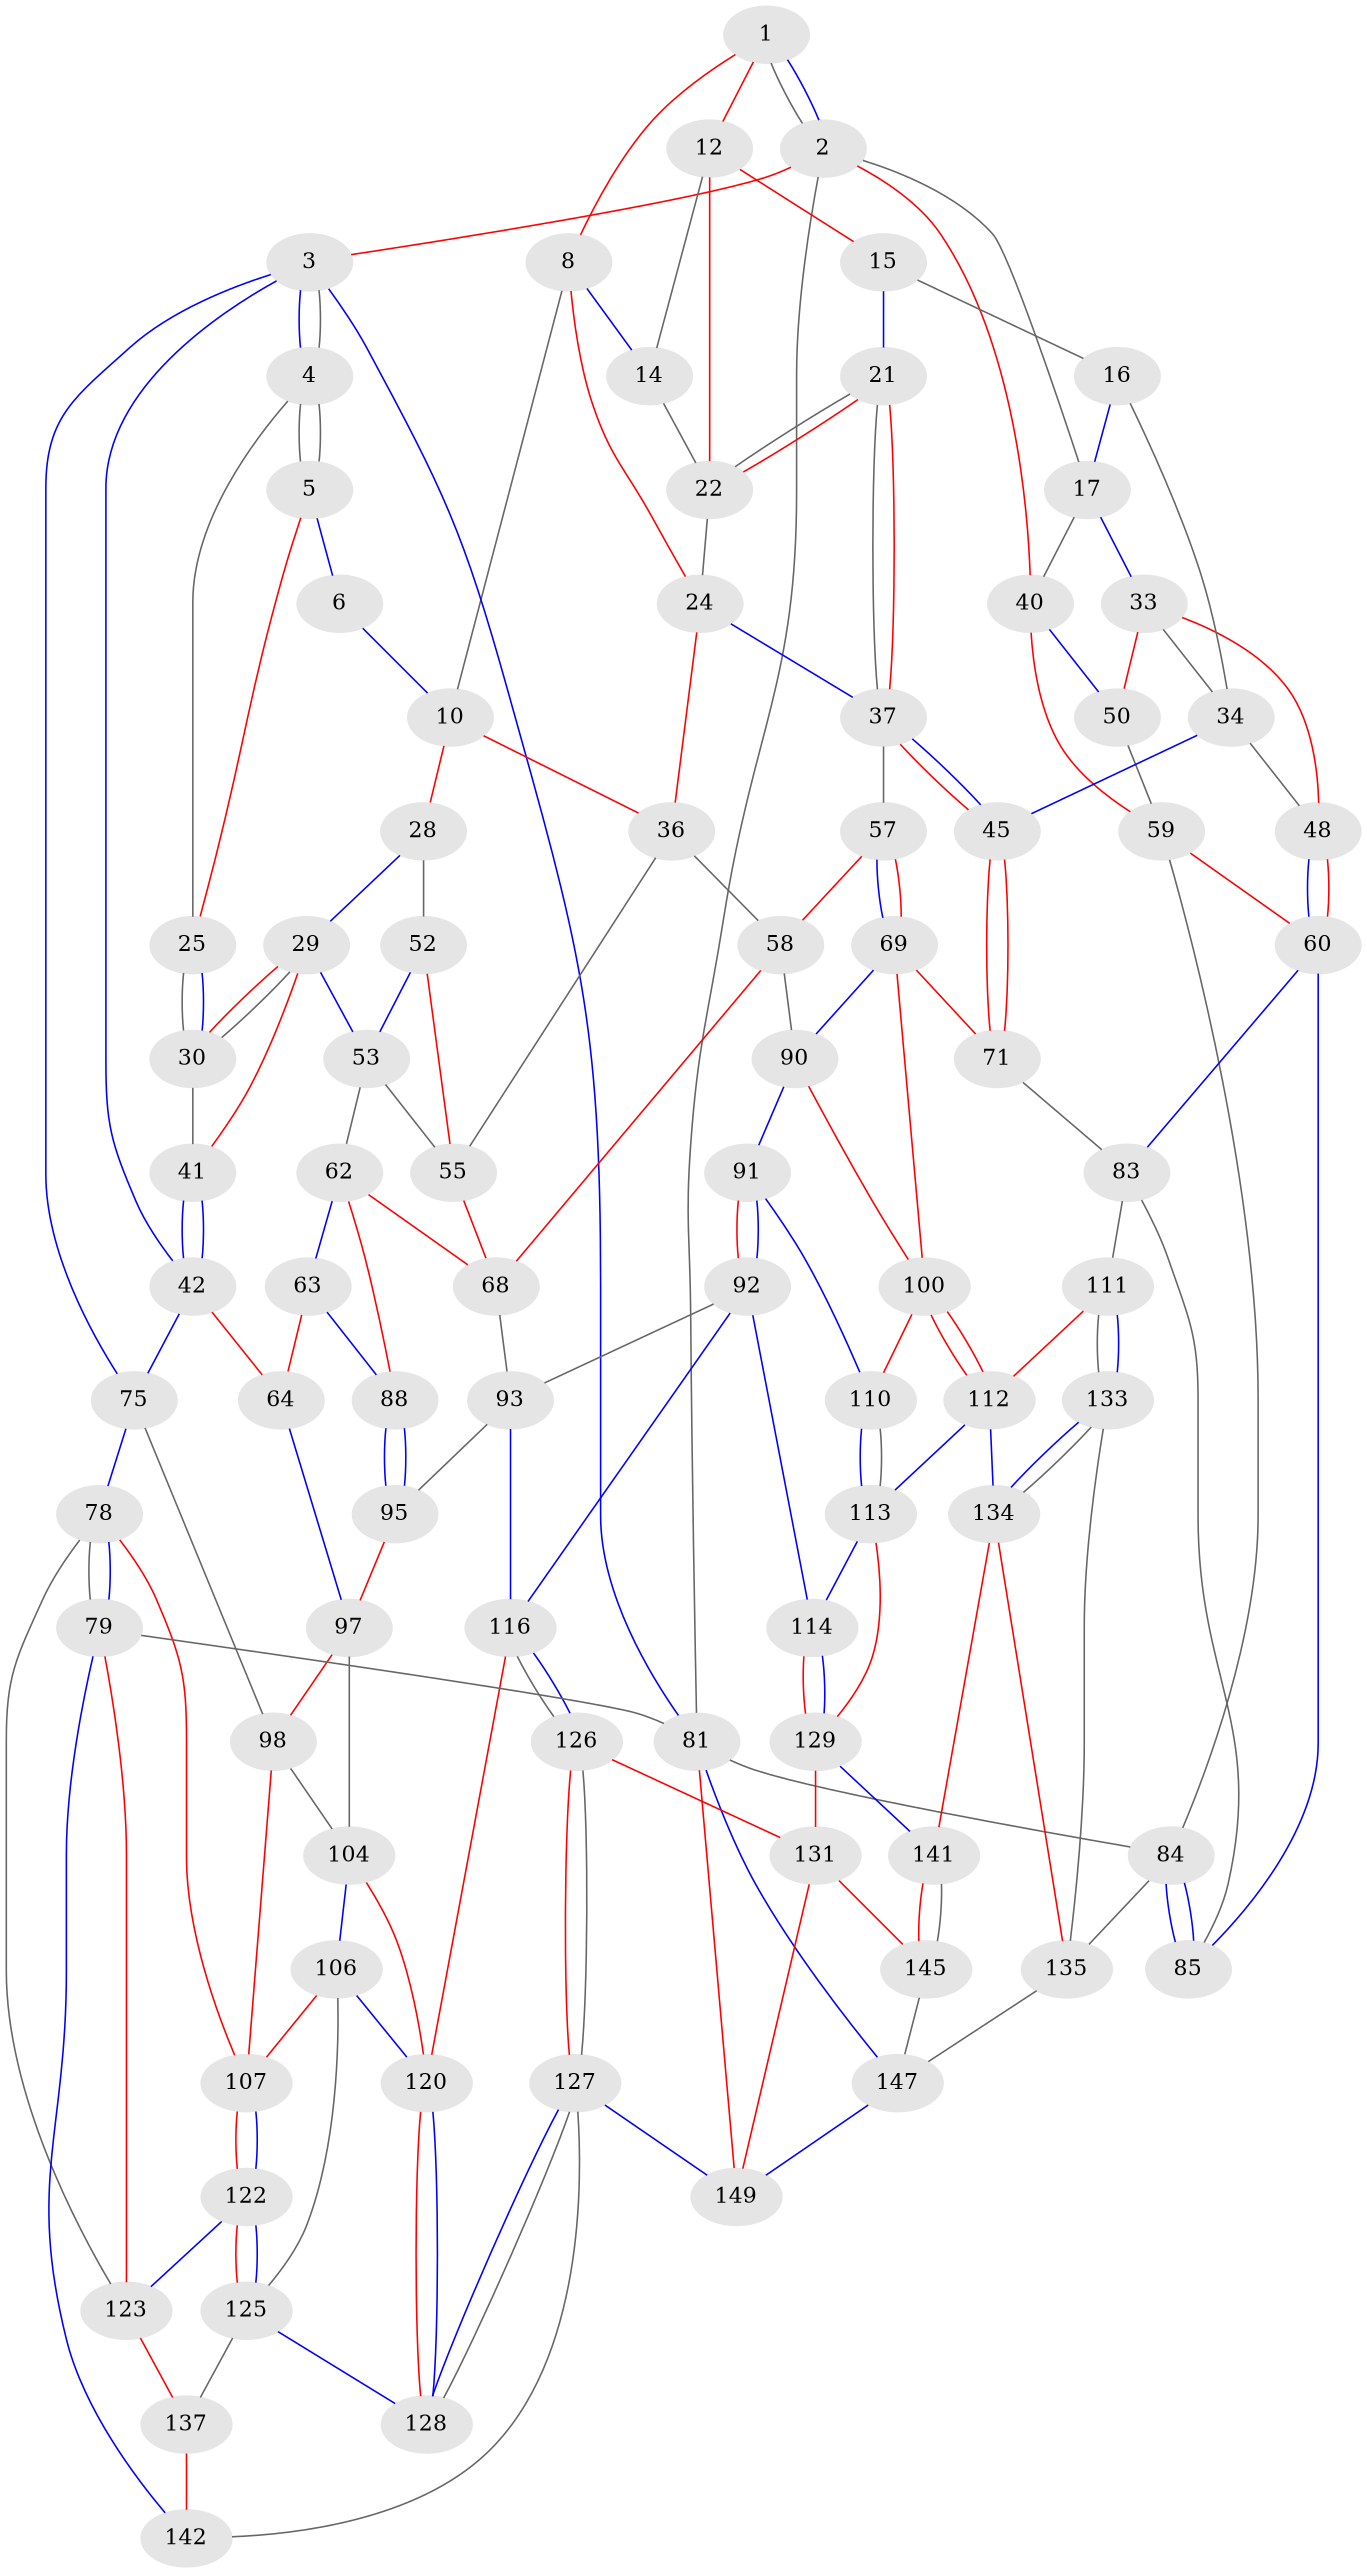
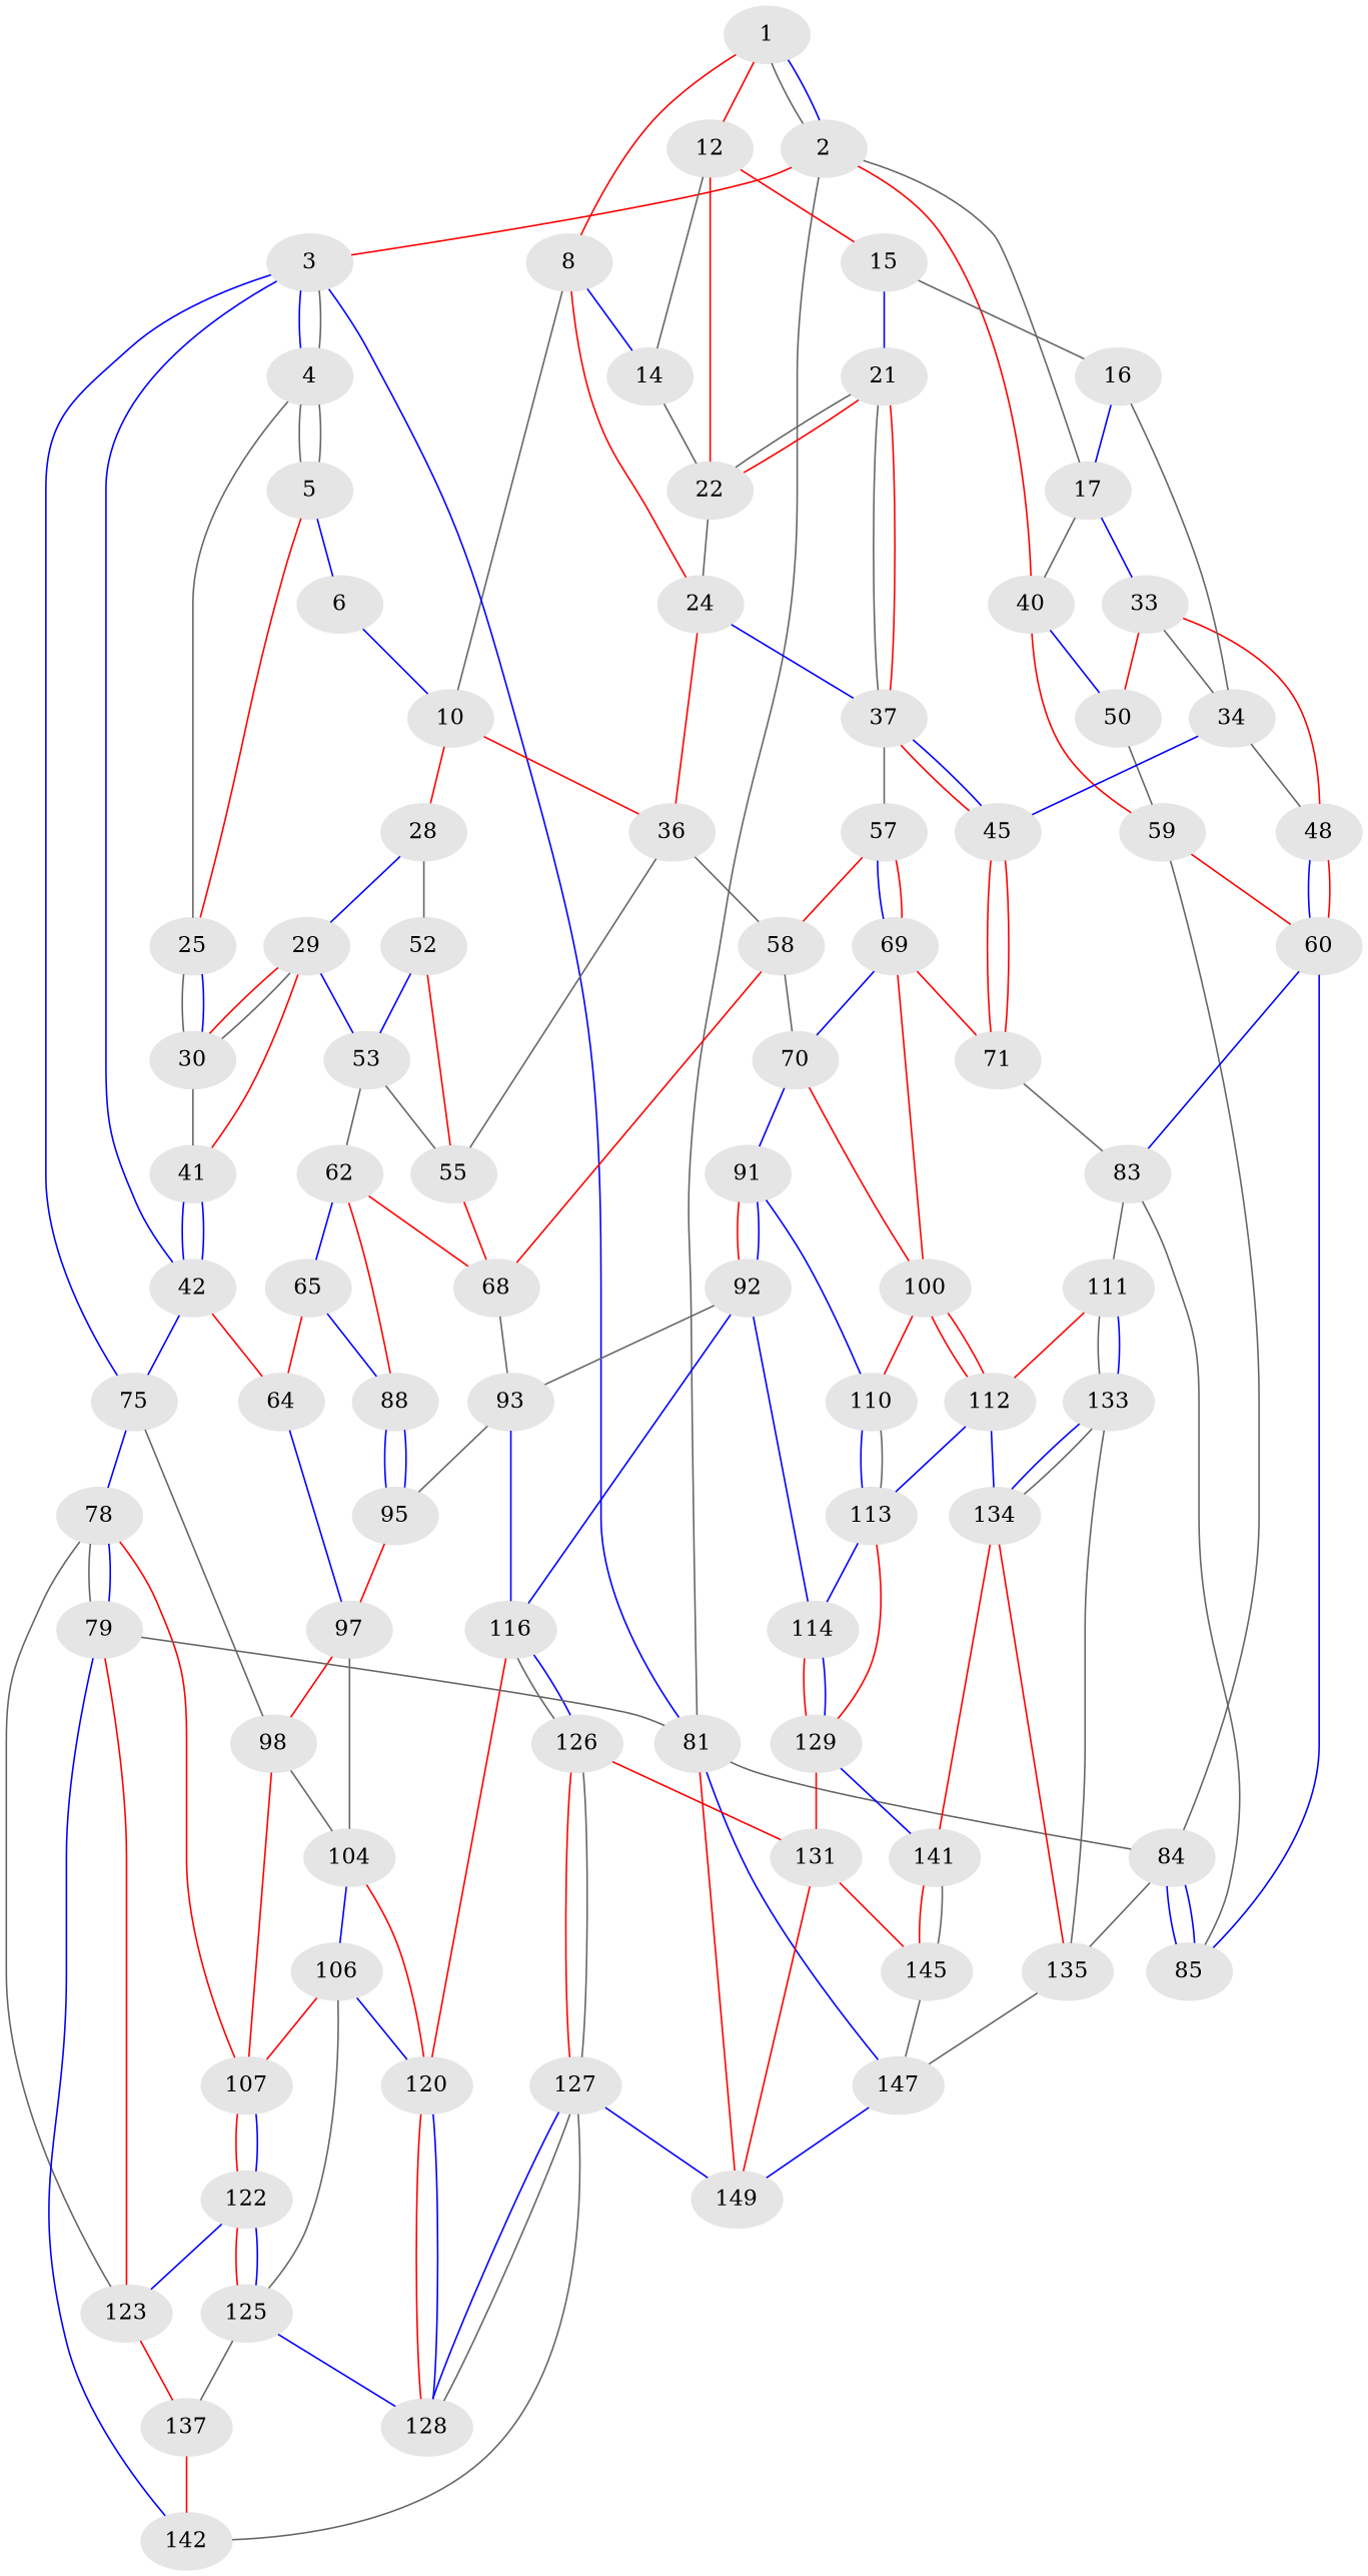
  graph {
    node [color=gray90 style=filled]
    edge [color=red]
    1 [super="+7"]
    2 [super="+18"]
    8 [super="+9"]
    12 [super="+13"]
    3 [super="+43"]
    17 [super="+32"]
    40 [super="+49"]
    81 [super="+86"]
    10 [super="+27"]
    14
    24 [super="+35"]
    15 [super="+20"]
    22 [super="+23"]
    4
    42 [super="+65"]
    75 [super="+76"]
    33 [super="+47"]
    50
    59 [super="+77"]
    84 [super="+87"]
    147 [super="+148"]
    149 [super="+150"]
    5 [super="+19"]
    25 [super="+26"]
    64 [super="+96"]
    78 [super="+109"]
    98 [super="+99"]
    6 [super="+11"]
    30 [super="+39"]
    28 [super="+51"]
    36 [super="+54"]
    37 [super="+38"]
    29 [super="+46"]
    52 [super="+56"]
    55 [super="+66"]
    58 [super="+67"]
    16 [super="+31"]
    21
    34 [super="+44"]
    48
    45
    57
    41
    53 [super="+61"]
    62 [super="+74"]
    60 [super="+82"]
    71
    68 [super="+73"]
-   70 [super="+90" label=90]
+   70 [super="+90"]
    69 [super="+72"]
    97 [super="+103"]
    83 [super="+102"]
    85
-   63 [super="+89"]
+   63 [super="+89" label=65]
    88
    93 [super="+94"]
    100 [super="+101"]
    91
    135 [super="+136"]
    111
    95
    104 [super="+105"]
    116 [super="+117"]
    110
    112 [super="+118"]
    92 [super="+115"]
    79 [super="+80"]
    107 [super="+108"]
    123 [super="+139"]
    142 [super="+143"]
    122
    137 [super="+138"]
    133
    114
    113 [super="+119"]
    129 [super="+130"]
    120 [super="+121"]
    126
    106 [super="+124"]
    134 [super="+140"]
    125 [super="+132"]
    128
    141
    131 [super="+146"]
    127 [super="+144"]
    145
    1 -- 2 [color=gray40]
    1 -- 2 [color=blue]
    1 -- 8
    1 -- 12
    2 -- 3
    2 -- 17 [color=gray40]
    2 -- 40
    2 -- 81 [color=gray40]
    8 -- 10 [color=gray40]
    8 -- 14 [color=blue]
    8 -- 24
    12 -- 14 [color=gray40]
    12 -- 15
    12 -- 22
    3 -- 81 [color=blue]
    3 -- 4 [color=blue]
    3 -- 4 [color=gray40]
    3 -- 42 [color=blue]
    3 -- 75 [color=blue]
    17 -- 40 [color=gray40]
    17 -- 33 [color=blue]
    40 -- 50 [color=blue]
    40 -- 59
    81 -- 84 [color=gray40]
    81 -- 147 [color=blue]
    81 -- 149
    10 -- 28
    10 -- 36
    14 -- 22 [color=gray40]
    24 -- 36
    24 -- 37 [color=blue]
    15 -- 16 [color=gray40 weight=2]
    15 -- 21 [color=blue]
    22 -- 24 [color=gray40]
    4 -- 5 [color=gray40]
    4 -- 5 [color=gray40]
    4 -- 25 [color=gray40]
    42 -- 75 [color=blue]
    42 -- 64
    75 -- 78 [color=blue]
    75 -- 98 [color=gray40]
    33 -- 50
    33 -- 34 [color=gray40]
    33 -- 48
    50 -- 59 [color=gray40]
    59 -- 84 [color=gray40]
    59 -- 60
    84 -- 85 [color=blue]
    84 -- 85 [color=blue]
    84 -- 135 [color=gray40]
    147 -- 149 [color=blue]
    5 -- 25
    5 -- 6 [color=blue weight=2]
    25 -- 30 [color=gray40 weight=2]
    25 -- 30 [color=blue]
    64 -- 97 [color=blue]
    78 -- 79 [color=gray40]
    78 -- 79 [color=blue]
    78 -- 107
    78 -- 123 [color=gray40]
    98 -- 104 [color=gray40]
    98 -- 107
    6 -- 10 [color=blue]
    30 -- 41 [color=gray40]
    28 -- 29 [color=blue]
    28 -- 52 [color=gray40 weight=2]
    36 -- 55 [color=gray40]
    36 -- 58 [color=gray40]
    37 -- 45
    37 -- 45 [color=blue]
    37 -- 57 [color=gray40]
    29 -- 30
    29 -- 30 [color=gray40]
    29 -- 41
    29 -- 53 [color=blue]
    52 -- 55
    52 -- 53 [color=blue]
    55 -- 68
    58 -- 68
    58 -- 70 [color=gray40]
    16 -- 17 [color=blue]
    16 -- 34 [color=gray40]
    21 -- 22 [color=gray40]
    21 -- 22
    21 -- 37 [color=gray40]
    21 -- 37
    34 -- 48 [color=gray40]
    34 -- 45 [color=blue]
    48 -- 60 [color=blue]
    48 -- 60
    45 -- 71
    45 -- 71
    57 -- 58
    57 -- 69 [color=blue]
    57 -- 69
    41 -- 42 [color=blue]
    41 -- 42 [color=blue]
    53 -- 55 [color=gray40]
    53 -- 62 [color=gray40]
    62 -- 68
    62 -- 63 [color=blue]
    62 -- 88
    60 -- 83 [color=blue]
    60 -- 85 [color=blue]
    71 -- 83 [color=gray40]
    68 -- 93 [color=gray40]
    70 -- 100
    70 -- 91 [color=blue]
    69 -- 71
    69 -- 70 [color=blue]
    69 -- 100
    97 -- 98
    97 -- 104 [color=gray40]
    83 -- 85 [color=gray40]
    83 -- 111 [color=gray40]
    63 -- 64 [weight=2]
    63 -- 88 [color=blue]
    88 -- 95 [color=blue]
    88 -- 95 [color=blue]
    93 -- 95 [color=gray40]
    93 -- 116 [color=blue]
    100 -- 110
    100 -- 112
    100 -- 112
    91 -- 110 [color=blue]
    91 -- 92
    91 -- 92 [color=blue]
    135 -- 147 [color=gray40]
    111 -- 112
    111 -- 133 [color=gray40]
    111 -- 133 [color=blue]
    95 -- 97
    104 -- 120
    104 -- 106 [color=blue]
    116 -- 120
    116 -- 126 [color=gray40]
    116 -- 126 [color=blue]
    110 -- 113 [color=blue]
    110 -- 113 [color=gray40]
    112 -- 113 [color=blue]
    112 -- 134 [color=blue]
    92 -- 93 [color=gray40]
    92 -- 116 [color=blue]
    92 -- 114 [color=blue]
    79 -- 81 [color=gray40]
    79 -- 123
    79 -- 142 [color=blue]
    107 -- 122
    107 -- 122 [color=blue]
    123 -- 137
    122 -- 123 [color=blue]
    122 -- 125
    122 -- 125 [color=blue]
    137 -- 142 [weight=2]
    133 -- 135 [color=gray40]
    133 -- 134 [color=blue]
    133 -- 134 [color=gray40]
    114 -- 129
    114 -- 129 [color=blue]
    113 -- 114 [color=blue]
    113 -- 129
    129 -- 141 [color=blue]
    129 -- 131
    120 -- 128
    120 -- 128 [color=blue]
    126 -- 131
    126 -- 127
    126 -- 127 [color=gray40]
    106 -- 107
    106 -- 120 [color=blue]
    106 -- 125 [color=gray40]
    134 -- 135
    134 -- 141
    125 -- 137 [color=gray40]
    125 -- 128 [color=blue]
    141 -- 145
    141 -- 145 [color=gray40]
    131 -- 149
    131 -- 145
    127 -- 149 [color=blue]
    127 -- 142 [color=gray40]
    127 -- 128 [color=blue]
    127 -- 128 [color=gray40]
    145 -- 147 [color=gray40]
  }
